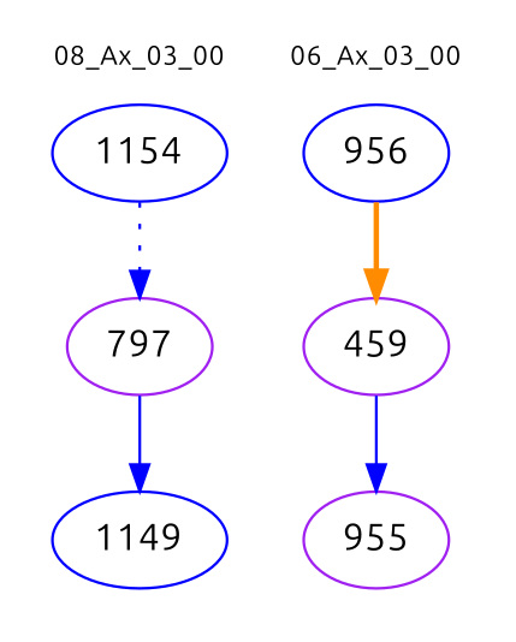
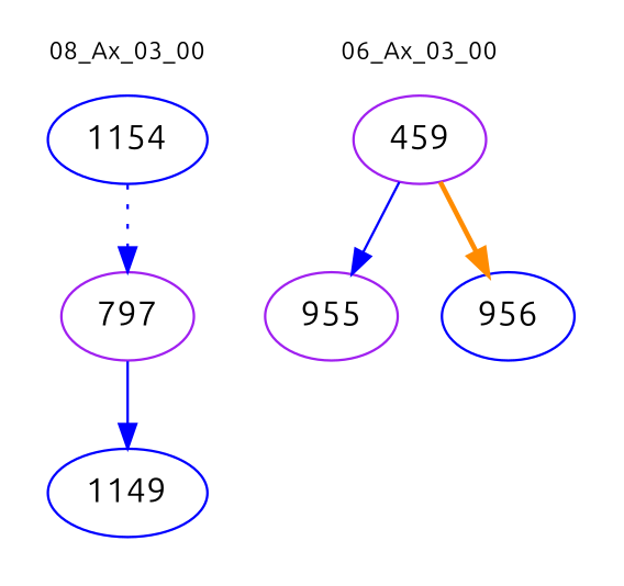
  digraph {
    fontname=Ubuntu
    node [color=purple fontname=Ubuntu]
    edge [color=blue fontname=Ubuntu style=solid]
    n1 [label=797]
    n2 [color=blue label=1149]
    n3 [color=blue label=1154]
    n4 [label=459]
    n5 [label=955]
    n6 [color=blue label=956]
    subgraph cluster_1 {
      color=white
      fontsize=10
      label="08_Ax_03_00"
      n1
      n2
      n3
    }
    subgraph cluster_2 {
      color=white
      fontsize=10
      label="06_Ax_03_00"
      n4
      n5
      n6
    }
    n1 -> n2
    n3 -> n1 [style=dotted]
    n4 -> n5
-   n6 -> n4 [color=darkorange style=bold]
+   n4 -> n6 [color=darkorange style=bold]
  }
